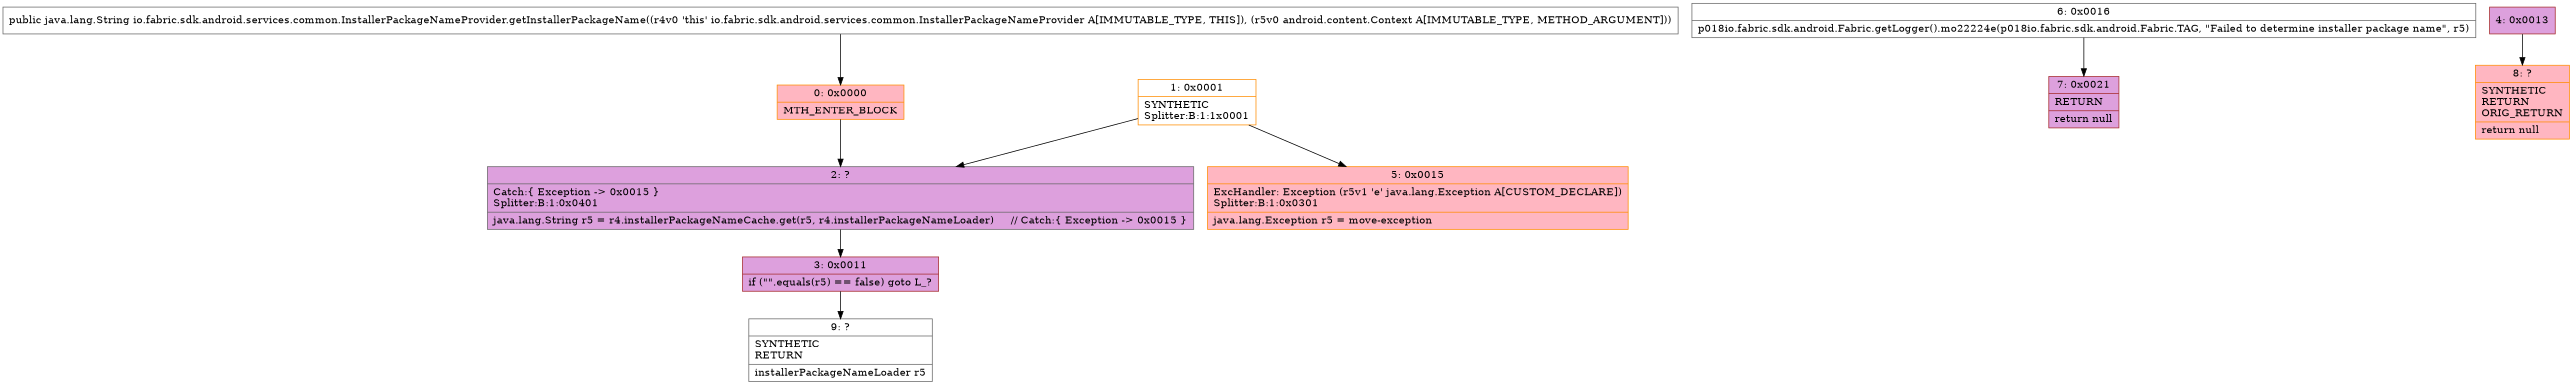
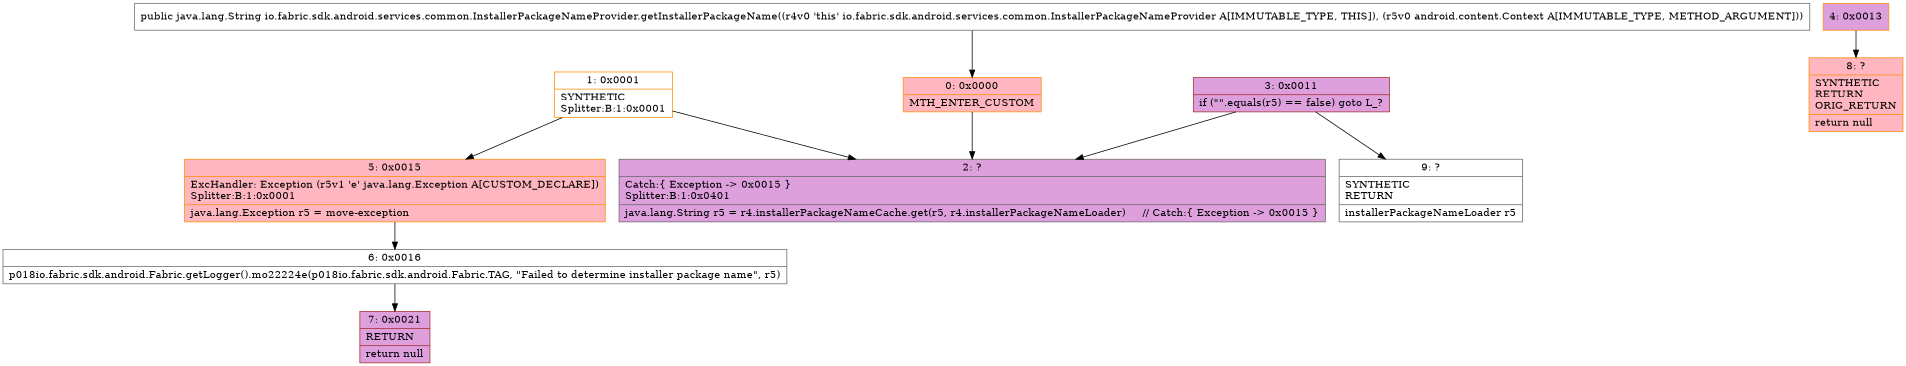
  digraph {
    node [color=darkorange fillcolor=plum shape=record style=filled]
-   n1 [fillcolor=lightpink label="{0\:\ 0x0000|MTH_ENTER_BLOCK\l}"]
+   n1 [fillcolor=lightpink label="{0\:\ 0x0000|MTH_ENTER_CUSTOM\l}"]
    n2 [color=gray40 label="{2\:\ ?|Catch:\{ Exception \-\> 0x0015 \}\lSplitter:B:1:0x0401\l|java.lang.String r5 = r4.installerPackageNameCache.get(r5, r4.installerPackageNameLoader)     \/\/ Catch:\{ Exception \-\> 0x0015 \}\l}"]
-   n3 [fillcolor=white label="{1\:\ 0x0001|SYNTHETIC\lSplitter:B:1:1x0001\l}"]
-   n4 [fillcolor=lightpink label="{5\:\ 0x0015|ExcHandler: Exception (r5v1 'e' java.lang.Exception A[CUSTOM_DECLARE])\lSplitter:B:1:0x0301\l|java.lang.Exception r5 = move\-exception\l}"]
+   n3 [fillcolor=white label="{1\:\ 0x0001|SYNTHETIC\lSplitter:B:1:0x0001\l}"]
+   n4 [fillcolor=lightpink label="{5\:\ 0x0015|ExcHandler: Exception (r5v1 'e' java.lang.Exception A[CUSTOM_DECLARE])\lSplitter:B:1:0x0001\l|java.lang.Exception r5 = move\-exception\l}"]
    n5 [color=brown label="{3\:\ 0x0011|if (\"\".equals(r5) == false) goto L_?\l}"]
    n6 [color=gray40 fillcolor=white label="{6\:\ 0x0016|p018io.fabric.sdk.android.Fabric.getLogger().mo22224e(p018io.fabric.sdk.android.Fabric.TAG, \"Failed to determine installer package name\", r5)\l}"]
    n7 [color=gray40 fillcolor=white label="{9\:\ ?|SYNTHETIC\lRETURN\l|installerPackageNameLoader r5\l}"]
-   n8 [color=brown label="{4\:\ 0x0013}"]
+   n8 [label="{4\:\ 0x0013}"]
    n9 [fillcolor=lightpink label="{8\:\ ?|SYNTHETIC\lRETURN\lORIG_RETURN\l|return null\l}"]
    n10 [color=brown label="{7\:\ 0x0021|RETURN\l|return null\l}"]
    n11 [color=gray40 fillcolor=white label="{public java.lang.String io.fabric.sdk.android.services.common.InstallerPackageNameProvider.getInstallerPackageName((r4v0 'this' io.fabric.sdk.android.services.common.InstallerPackageNameProvider A[IMMUTABLE_TYPE, THIS]), (r5v0 android.content.Context A[IMMUTABLE_TYPE, METHOD_ARGUMENT])) }"]
    n1 -> n2
-   n2 -> n5
+   n5 -> n2
    n3 -> n2
    n3 -> n4
+   n4 -> n6
    n5 -> n7
    n6 -> n10
    n8 -> n9
    n11 -> n1
  }
